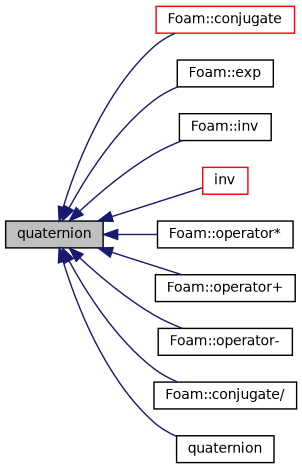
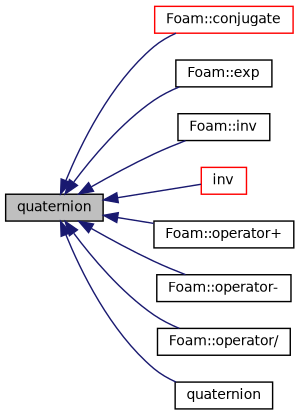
  digraph {
    rankdir=LR
    node [color=black fontname=Helvetica fontsize=10 shape=record]
    edge [color=midnightblue dir=back fontname=Helvetica fontsize=10 labelfontname=Helvetica labelfontsize=10 style=solid]
    n1 [fillcolor=grey75 fontcolor=black height=0.2 label=quaternion style=filled width=0.4]
    n2 [color=red height=0.2 label="Foam::conjugate" width=0.4]
    n3 [height=0.2 label="Foam::exp" width=0.4]
    n4 [height=0.2 label="Foam::inv" width=0.4]
    n5 [color=red height=0.2 label=inv width=0.4]
-   n6 [height=0.2 label="Foam::operator*" width=0.4]
    n7 [height=0.2 label="Foam::operator+" width=0.4]
    n8 [height=0.2 label="Foam::operator-" width=0.4]
-   n9 [height=0.2 label="Foam::conjugate/" width=0.4]
+   n9 [height=0.2 label="Foam::operator/" width=0.4]
    n10 [height=0.2 label=quaternion width=0.4]
    n1 -> n2
    n1 -> n3
    n1 -> n4
    n1 -> n5
-   n1 -> n6
    n1 -> n7
    n1 -> n8
    n1 -> n9
    n1 -> n10
  }
